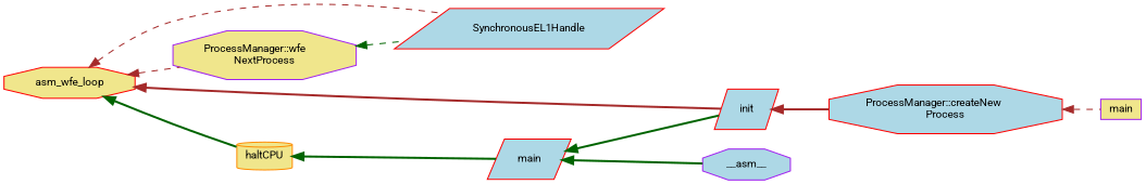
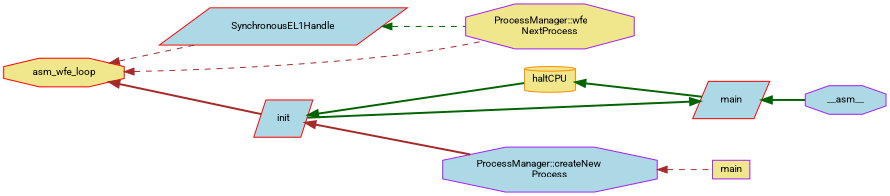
  digraph {
    fontname=Roboto
    rankdir=LR
    node [color=red fillcolor=lightblue fontname=Roboto fontsize=10 shape=octagon style=filled]
    edge [color=brown dir=back fontname=Roboto fontsize=10 labelfontname=Helvetica labelfontsize=10 style=bold]
    n1 [fillcolor=khaki fontcolor=black height=0.2 label=asm_wfe_loop width=0.4]
    n2 [height=0.2 label=SynchronousEL1Handle shape=parallelogram width=0.4]
    n3 [height=0.2 label=init shape=parallelogram width=0.4]
    n4 [color=darkorange fillcolor=khaki height=0.2 label=haltCPU shape=cylinder width=0.4]
    n5 [color=purple fillcolor=khaki height=0.2 label="ProcessManager::wfe\lNextProcess" width=0.4]
-   n6 [height=0.2 label="ProcessManager::createNew\lProcess" width=0.4]
+   n6 [color=purple height=0.2 label="ProcessManager::createNew\lProcess" width=0.4]
    n7 [height=0.2 label=main shape=parallelogram width=0.4]
    n8 [color=purple fillcolor=khaki height=0.2 label=main shape=box width=0.4]
    n9 [color=purple height=0.2 label=__asm__ width=0.4]
    n1 -> n2 [style=dashed]
    n1 -> n3
-   n1 -> n4 [color=darkgreen]
+   n3 -> n4 [color=darkgreen]
    n1 -> n5 [style=dashed]
    n3 -> n6
    n4 -> n7 [color=darkgreen]
-   n5 -> n2 [color=darkgreen style=dashed]
+   n2 -> n5 [color=darkgreen style=dashed]
    n6 -> n8 [style=dashed]
    n7 -> n3 [color=darkgreen]
    n7 -> n9 [color=darkgreen]
  }
